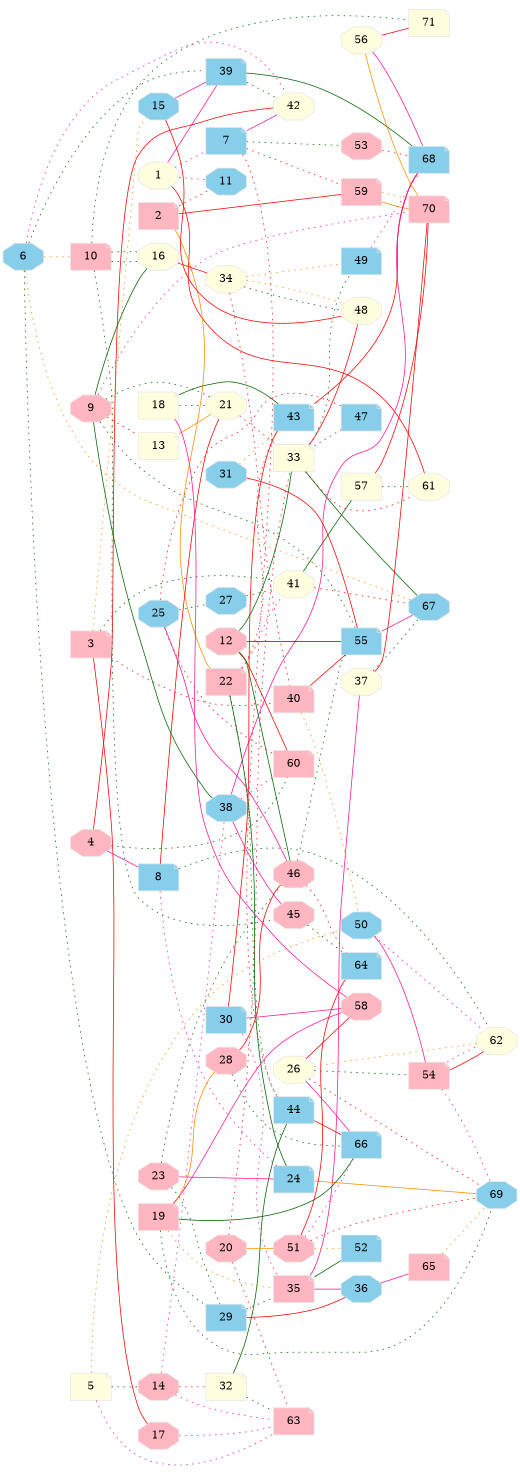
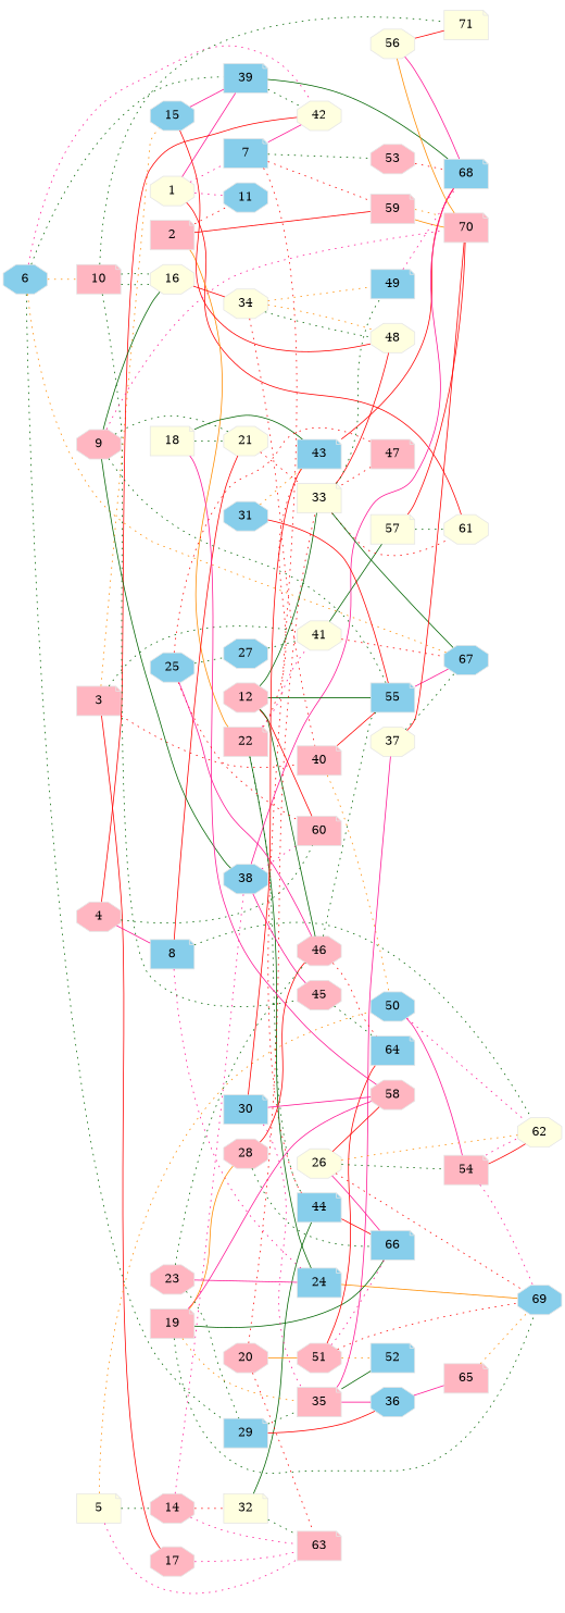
  graph {
    rankdir=LR
    node [color=gray90 fillcolor=lightpink shape=octagon style=filled]
    edge [color=darkgreen style=dotted]
    1 [fillcolor=lightyellow]
    7 [fillcolor=skyblue shape=note]
    11 [fillcolor=skyblue]
    39 [fillcolor=skyblue shape=note]
    61 [fillcolor=lightyellow]
    59 [shape=note]
    42 [fillcolor=lightyellow]
    44 [fillcolor=skyblue shape=note]
    53
    68 [fillcolor=skyblue shape=note]
    2 [shape=note]
    22 [shape=note]
    41 [fillcolor=lightyellow]
    24 [fillcolor=skyblue shape=note]
    43 [fillcolor=skyblue shape=note]
    70 [shape=note]
    3 [shape=note]
    15 [fillcolor=skyblue]
    17
    40 [shape=note]
    48 [fillcolor=lightyellow]
    63 [shape=note]
    50 [fillcolor=skyblue]
    55 [fillcolor=skyblue shape=note]
    67 [fillcolor=skyblue]
    57 [fillcolor=lightyellow shape=note]
    8 [fillcolor=skyblue shape=note]
    4
    60 [shape=note]
    21 [fillcolor=lightyellow]
    62 [fillcolor=lightyellow]
    5 [fillcolor=lightyellow shape=note]
    14
    38 [fillcolor=skyblue]
    32 [fillcolor=lightyellow shape=note]
    54 [shape=note]
    6 [fillcolor=skyblue]
    10 [shape=note]
    29 [fillcolor=skyblue shape=note]
    16 [fillcolor=lightyellow]
    45
    71 [fillcolor=lightyellow shape=note]
    35 [shape=note]
    36 [fillcolor=skyblue]
    66 [fillcolor=skyblue shape=note]
    33 [fillcolor=lightyellow shape=note]
    69 [fillcolor=skyblue]
    9
-   13 [fillcolor=lightyellow shape=note]
    34 [fillcolor=lightyellow]
    64 [fillcolor=skyblue shape=note]
    12
    46
-   47 [fillcolor=skyblue shape=note]
+   47 [shape=note]
    49 [fillcolor=skyblue shape=note]
    18 [fillcolor=lightyellow shape=note]
    58
    19 [shape=note]
    28
    37 [fillcolor=lightyellow]
    52 [fillcolor=skyblue shape=note]
    20
    51
    23
    25 [fillcolor=skyblue]
    27 [fillcolor=skyblue]
    26 [fillcolor=lightyellow]
    65 [shape=note]
    30 [fillcolor=skyblue shape=note]
    31 [fillcolor=skyblue]
    56 [fillcolor=lightyellow]
    1 -- 7 [color=deeppink]
    1 -- 11 [color=deeppink]
    1 -- 39 [color=deeppink style=solid]
    1 -- 61 [color=red style=solid]
    7 -- 59 [color=red]
    7 -- 42 [color=deeppink style=solid]
    7 -- 44 [color=red]
    7 -- 53
    39 -- 42
    39 -- 68 [style=solid]
    59 -- 70 [color=darkorange style=solid]
    59 -- 70 [color=darkorange]
    44 -- 66 [color=red style=solid]
    53 -- 68 [color=red]
    2 -- 11 [color=red]
    2 -- 59 [color=red style=solid]
    2 -- 22 [color=darkorange style=solid]
    22 -- 44
    22 -- 41 [color=deeppink]
    22 -- 24 [style=solid]
    22 -- 43 [color=red]
    41 -- 67 [color=red]
    41 -- 57 [style=solid]
    24 -- 69 [color=darkorange style=solid]
    43 -- 68 [color=red style=solid]
    3 -- 41
    3 -- 15 [color=darkorange]
    3 -- 17 [color=red style=solid]
    3 -- 40 [color=red]
    15 -- 39 [color=deeppink style=solid]
    15 -- 48 [color=red style=solid]
    17 -- 63 [color=deeppink]
    40 -- 50 [color=darkorange]
    40 -- 55 [color=red style=solid]
    50 -- 62 [color=deeppink]
    50 -- 54 [color=deeppink style=solid]
    55 -- 67 [color=deeppink style=solid]
    57 -- 61
    57 -- 70 [color=red style=solid]
    8 -- 24 [color=deeppink]
    8 -- 21 [color=red style=solid]
    8 -- 62
    4 -- 42 [color=red style=solid]
    4 -- 8 [color=deeppink style=solid]
    4 -- 60
    21 -- 33 [color=red]
    5 -- 63 [color=deeppink]
    5 -- 50 [color=darkorange]
    5 -- 14
    14 -- 63 [color=deeppink]
    14 -- 38 [color=deeppink]
    14 -- 32 [color=red]
    38 -- 68 [color=deeppink style=solid]
    38 -- 60 [color=deeppink]
    38 -- 45 [color=deeppink style=solid]
    32 -- 44 [style=solid]
    32 -- 63
    54 -- 62 [color=red style=solid]
    54 -- 62 [color=deeppink]
    54 -- 69 [color=deeppink]
    6 -- 39
    6 -- 42 [color=deeppink]
    6 -- 67 [color=darkorange]
    6 -- 10 [color=darkorange]
    6 -- 29
    10 -- 16
    10 -- 16
    10 -- 45
    10 -- 71
    29 -- 35
    29 -- 36 [color=red style=solid]
    16 -- 34 [color=red style=solid]
    45 -- 64
    35 -- 36 [color=deeppink style=solid]
    35 -- 37 [color=deeppink style=solid]
    35 -- 52 [style=solid]
    36 -- 65 [color=deeppink style=solid]
    33 -- 61 [color=red]
    33 -- 48 [color=red style=solid]
    33 -- 67 [style=solid]
    33 -- 47 [color=red]
    33 -- 49
    9 -- 70 [color=deeppink]
    9 -- 55
    9 -- 21
    9 -- 38 [style=solid]
    9 -- 16 [style=solid]
-   9 -- 13 [color=red]
-   13 -- 21 [color=darkorange style=solid]
    34 -- 40 [color=red]
    34 -- 48
    34 -- 48 [color=darkorange]
    34 -- 49 [color=darkorange]
    12 -- 55 [style=solid]
    12 -- 60 [color=red style=solid]
    12 -- 33 [style=solid]
    12 -- 46 [style=solid]
    46 -- 55
    46 -- 64 [color=red]
    49 -- 68 [color=deeppink]
    18 -- 43 [style=solid]
    18 -- 21
    18 -- 58 [color=deeppink style=solid]
    19 -- 35 [color=darkorange]
    19 -- 66 [style=solid]
    19 -- 69
    19 -- 58 [color=deeppink style=solid]
    19 -- 28 [color=darkorange style=solid]
    28 -- 66
    28 -- 46 [color=red style=solid]
    37 -- 70 [color=red style=solid]
    37 -- 67
    20 -- 63 [color=red]
    20 -- 33 [color=red]
    20 -- 51 [color=darkorange style=solid]
    51 -- 66 [color=deeppink]
    51 -- 69 [color=red]
    51 -- 64 [color=red style=solid]
    51 -- 52 [color=darkorange]
    23 -- 24 [color=deeppink style=solid]
    23 -- 29
    23 -- 46
    25 -- 60 [color=red]
    25 -- 46 [color=deeppink style=solid]
    25 -- 47 [color=red]
    25 -- 27
    27 -- 41
    26 -- 62 [color=darkorange]
    26 -- 54
    26 -- 66 [color=deeppink style=solid]
    26 -- 69 [color=red]
    26 -- 58 [color=red style=solid]
    65 -- 69 [color=darkorange]
    30 -- 43 [color=red style=solid]
    30 -- 35 [color=deeppink]
    30 -- 58 [color=deeppink style=solid]
    31 -- 43 [color=darkorange]
    31 -- 55 [color=red style=solid]
    56 -- 68 [color=deeppink style=solid]
    56 -- 70 [color=darkorange style=solid]
    56 -- 71 [color=red style=solid]
  }
